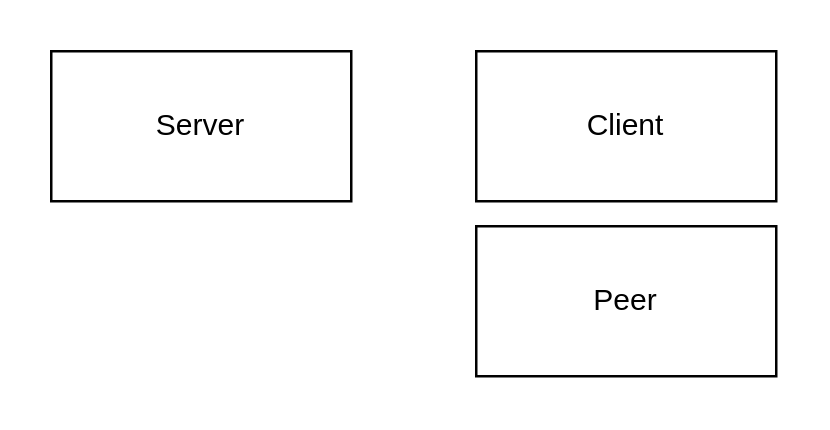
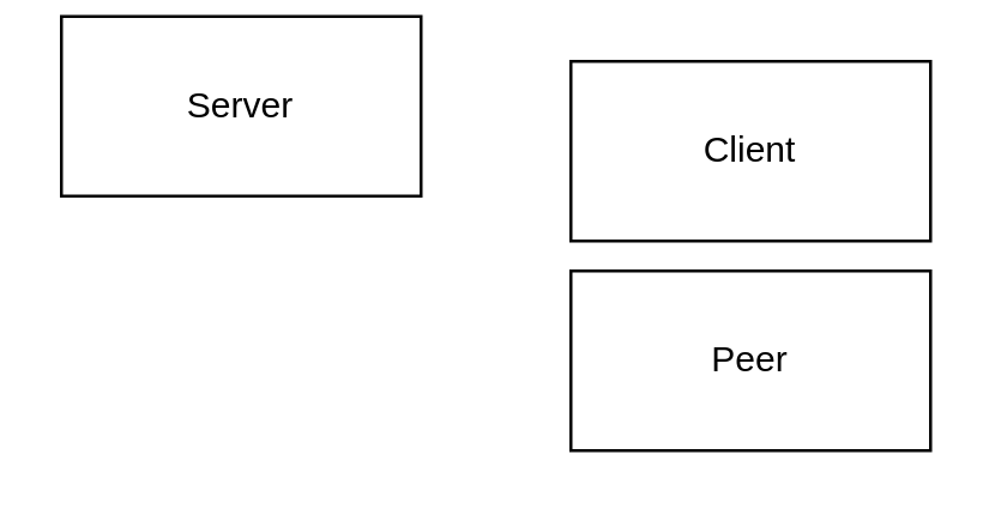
  <mxCell id="0" />
  <mxCell id="1" parent="0" />
- <mxCell id="2" value="Server" style="rounded=0;whiteSpace=wrap;html=1;" vertex="1" parent="1"><mxGeometry x="20" y="20" width="120" height="60" as="geometry" /></mxCell>
+ <mxCell id="2" value="Server" style="rounded=0;whiteSpace=wrap;html=1;" vertex="1" parent="1"><mxGeometry x="20" y="5" width="120" height="60" as="geometry" /></mxCell>
  <mxCell id="3" value="Client" style="rounded=0;whiteSpace=wrap;html=1;" vertex="1" parent="1"><mxGeometry x="190" y="20" width="120" height="60" as="geometry" /></mxCell>
  <mxCell id="4" value="Peer" style="rounded=0;whiteSpace=wrap;html=1;" vertex="1" parent="1"><mxGeometry x="190" y="90" width="120" height="60" as="geometry" /></mxCell>
